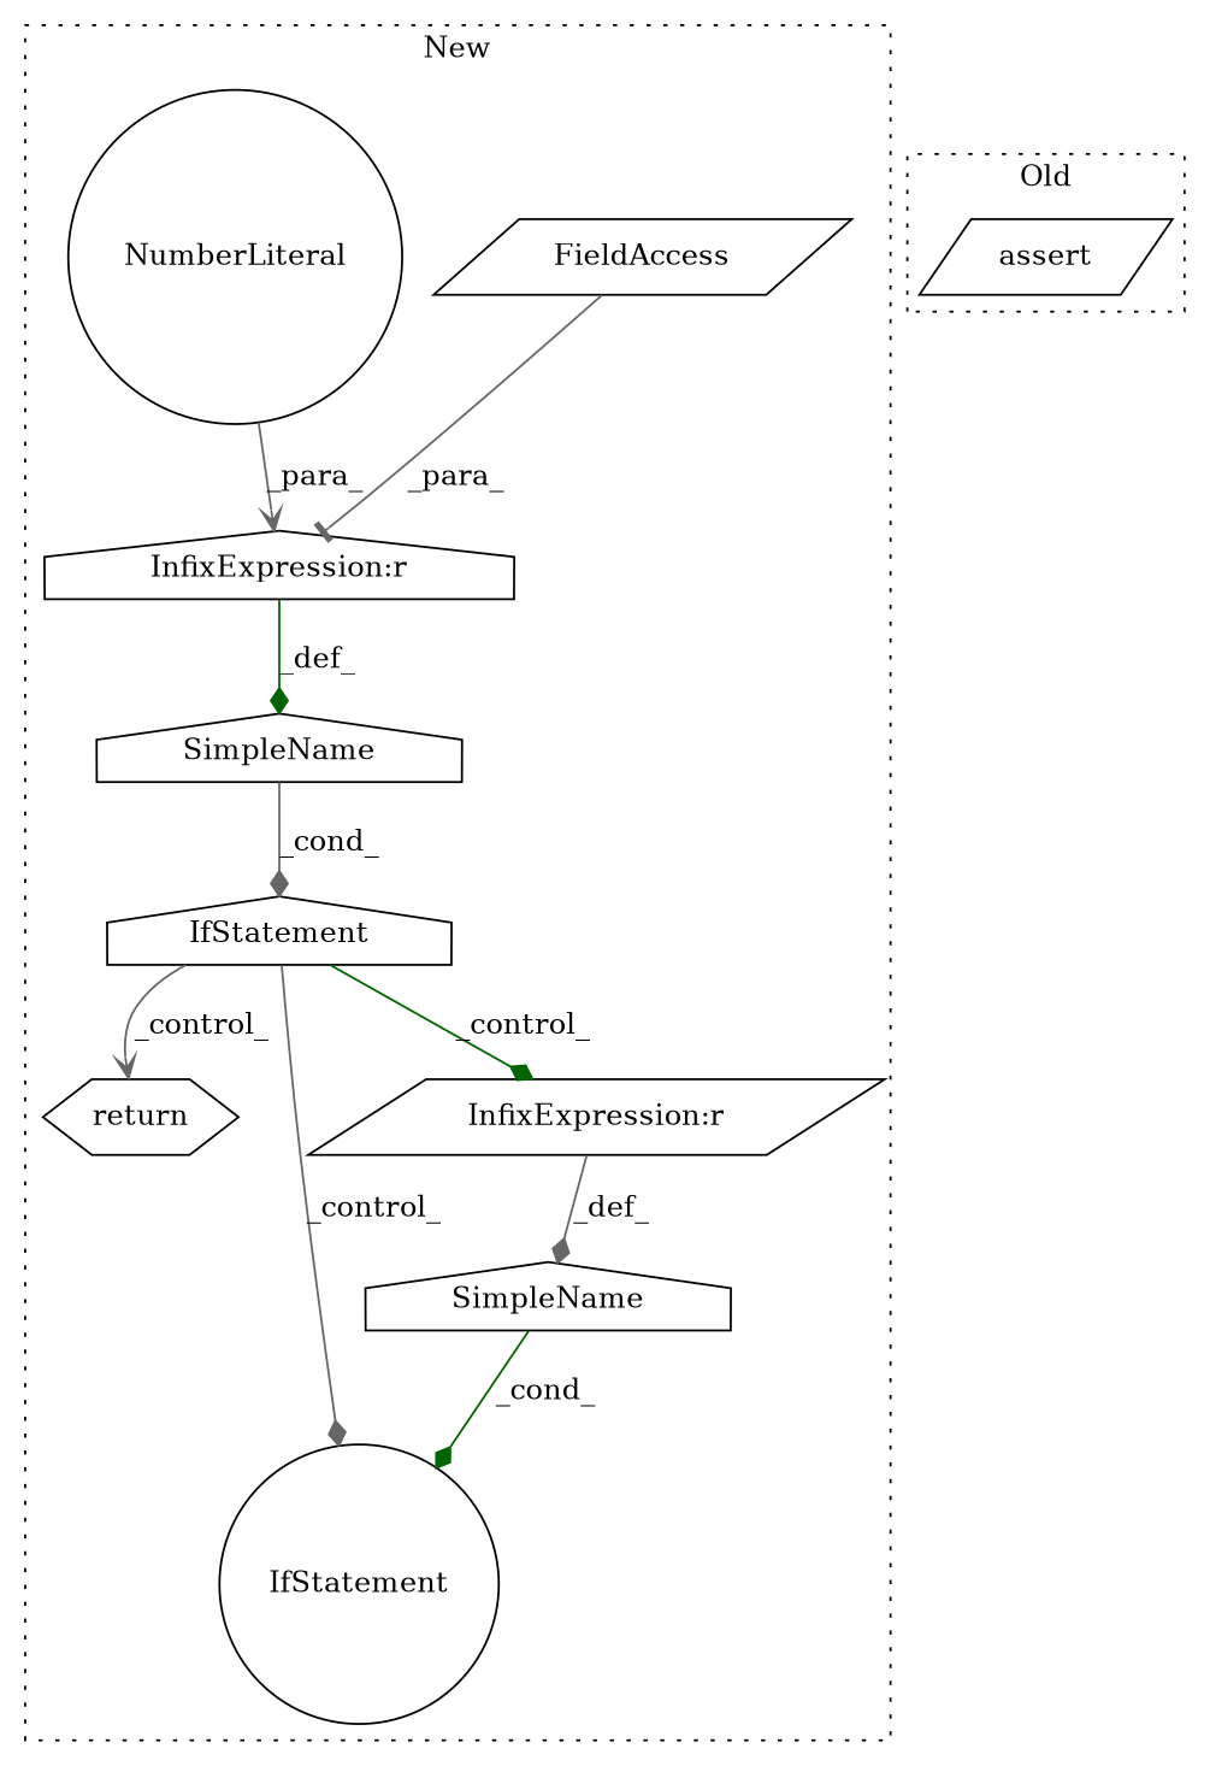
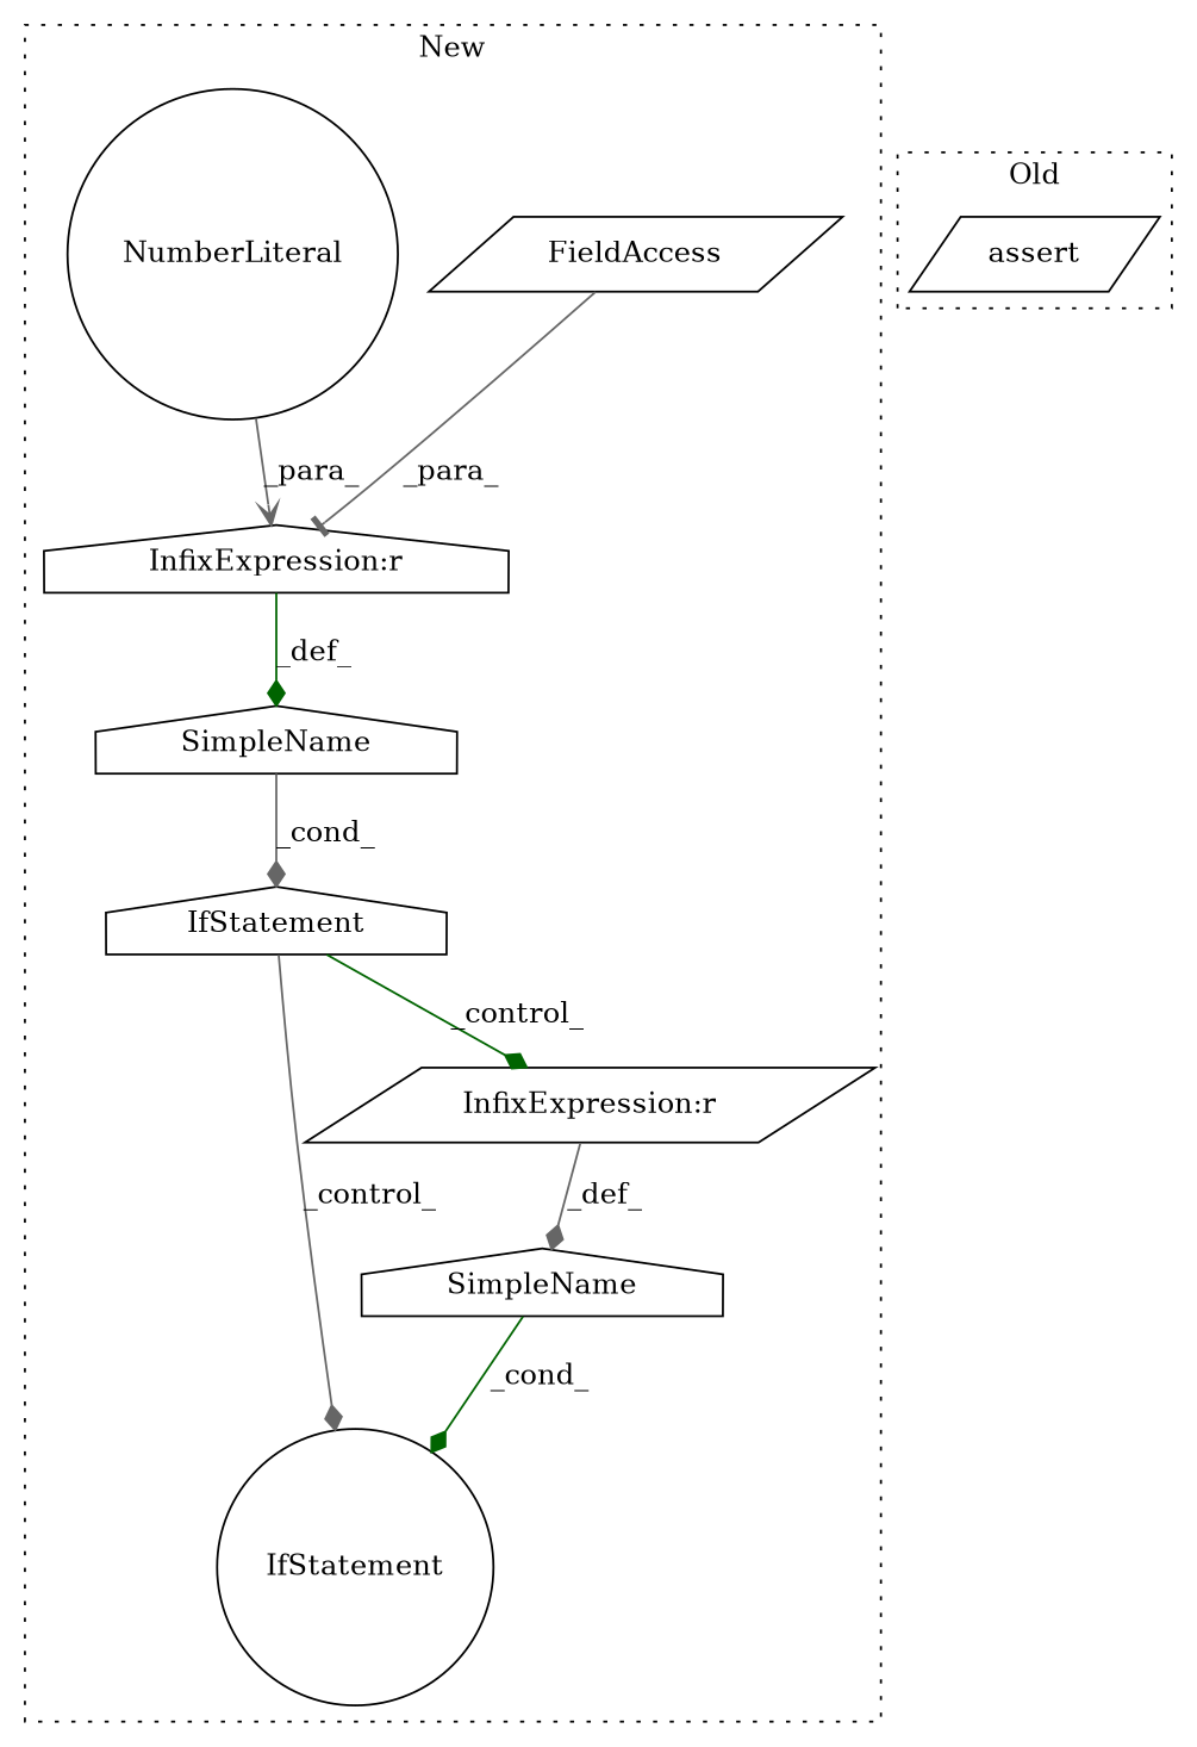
  digraph {
    node [a=25 shape=house]
    edge [arrowhead=diamond color=gray40]
-   n1 [a=41 l=7 label=return s=9654 shape=hexagon]
    n2 [l="4,2" label=IfStatement s="9629,9644"]
    n3 [a=42 label=SimpleName]
    n4 [a=27 l=4 label="InfixExpression:r" s=9639]
    n5 [a=22 l=6 label=FieldAccess s=9633 shape=parallelogram]
    n6 [l="4,2" label=IfStatement s="9720,9735" shape=circle]
    n7 [a=34 l=1 label=NumberLiteral s=9643 shape=circle]
    n8 [a=42 label=SimpleName]
    n9 [a=27 l=4 label="InfixExpression:r" s=9730 shape=parallelogram]
    n10 [a=6 l=7 label=assert s=9605 shape=parallelogram]
    subgraph cluster_1 {
      label=New
      style=dotted
-     n1
      n2
      n3
      n4
      n5
      n6
      n7
      n8
      n9
    }
    subgraph cluster_2 {
      label=Old
      style=dotted
      n10
    }
-   n2 -> n1 [arrowhead=vee label=_control_]
    n2 -> n6 [label=_control_]
    n2 -> n9 [color=darkgreen label=_control_]
    n3 -> n2 [label=_cond_]
    n4 -> n3 [color=darkgreen label=_def_]
    n5 -> n4 [arrowhead=tee label=_para_]
    n7 -> n4 [arrowhead=vee label=_para_]
    n8 -> n6 [color=darkgreen label=_cond_]
    n9 -> n8 [label=_def_]
  }
